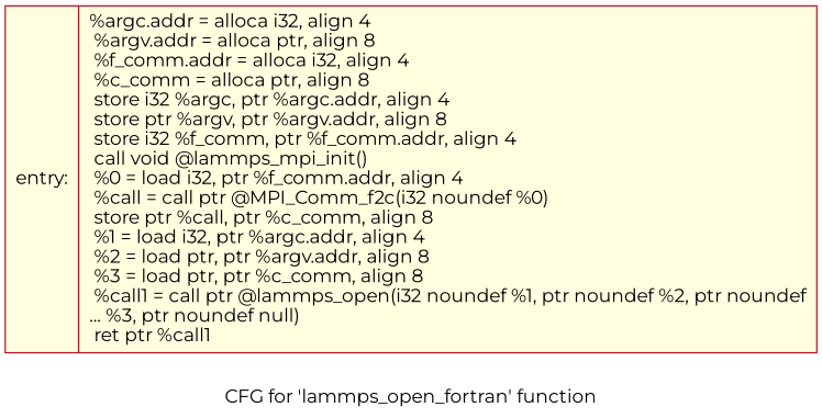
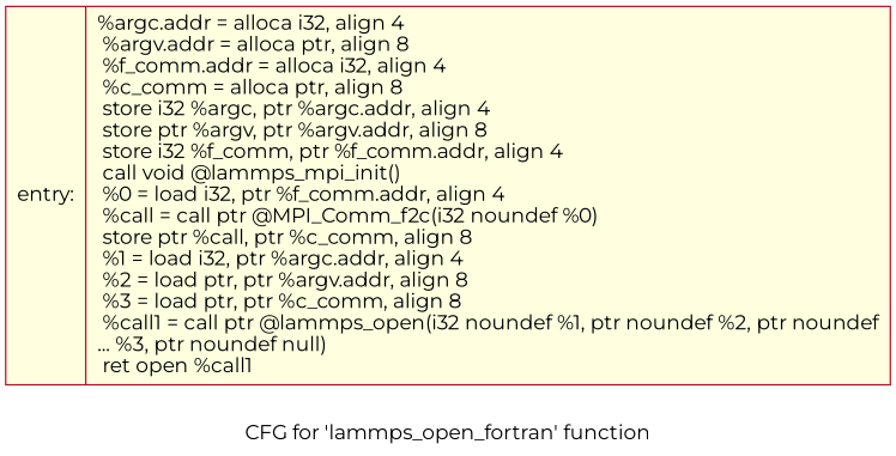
  digraph {
    label="CFG for 'lammps_open_fortran' function"
    rankdir=LR
    fontname=Montserrat
-   n1 [color="#b70d28ff" fillcolor=lightyellow fontname=Montserrat label="{entry:\l|  %argc.addr = alloca i32, align 4\l  %argv.addr = alloca ptr, align 8\l  %f_comm.addr = alloca i32, align 4\l  %c_comm = alloca ptr, align 8\l  store i32 %argc, ptr %argc.addr, align 4\l  store ptr %argv, ptr %argv.addr, align 8\l  store i32 %f_comm, ptr %f_comm.addr, align 4\l  call void @lammps_mpi_init()\l  %0 = load i32, ptr %f_comm.addr, align 4\l  %call = call ptr @MPI_Comm_f2c(i32 noundef %0)\l  store ptr %call, ptr %c_comm, align 8\l  %1 = load i32, ptr %argc.addr, align 4\l  %2 = load ptr, ptr %argv.addr, align 8\l  %3 = load ptr, ptr %c_comm, align 8\l  %call1 = call ptr @lammps_open(i32 noundef %1, ptr noundef %2, ptr noundef\l... %3, ptr noundef null)\l  ret ptr %call1\l}" shape=record style=filled]
+   n1 [color="#b70d28ff" fillcolor=lightyellow fontname=Montserrat label="{entry:\l|  %argc.addr = alloca i32, align 4\l  %argv.addr = alloca ptr, align 8\l  %f_comm.addr = alloca i32, align 4\l  %c_comm = alloca ptr, align 8\l  store i32 %argc, ptr %argc.addr, align 4\l  store ptr %argv, ptr %argv.addr, align 8\l  store i32 %f_comm, ptr %f_comm.addr, align 4\l  call void @lammps_mpi_init()\l  %0 = load i32, ptr %f_comm.addr, align 4\l  %call = call ptr @MPI_Comm_f2c(i32 noundef %0)\l  store ptr %call, ptr %c_comm, align 8\l  %1 = load i32, ptr %argc.addr, align 4\l  %2 = load ptr, ptr %argv.addr, align 8\l  %3 = load ptr, ptr %c_comm, align 8\l  %call1 = call ptr @lammps_open(i32 noundef %1, ptr noundef %2, ptr noundef\l... %3, ptr noundef null)\l  ret open %call1\l}" shape=record style=filled]
  }
